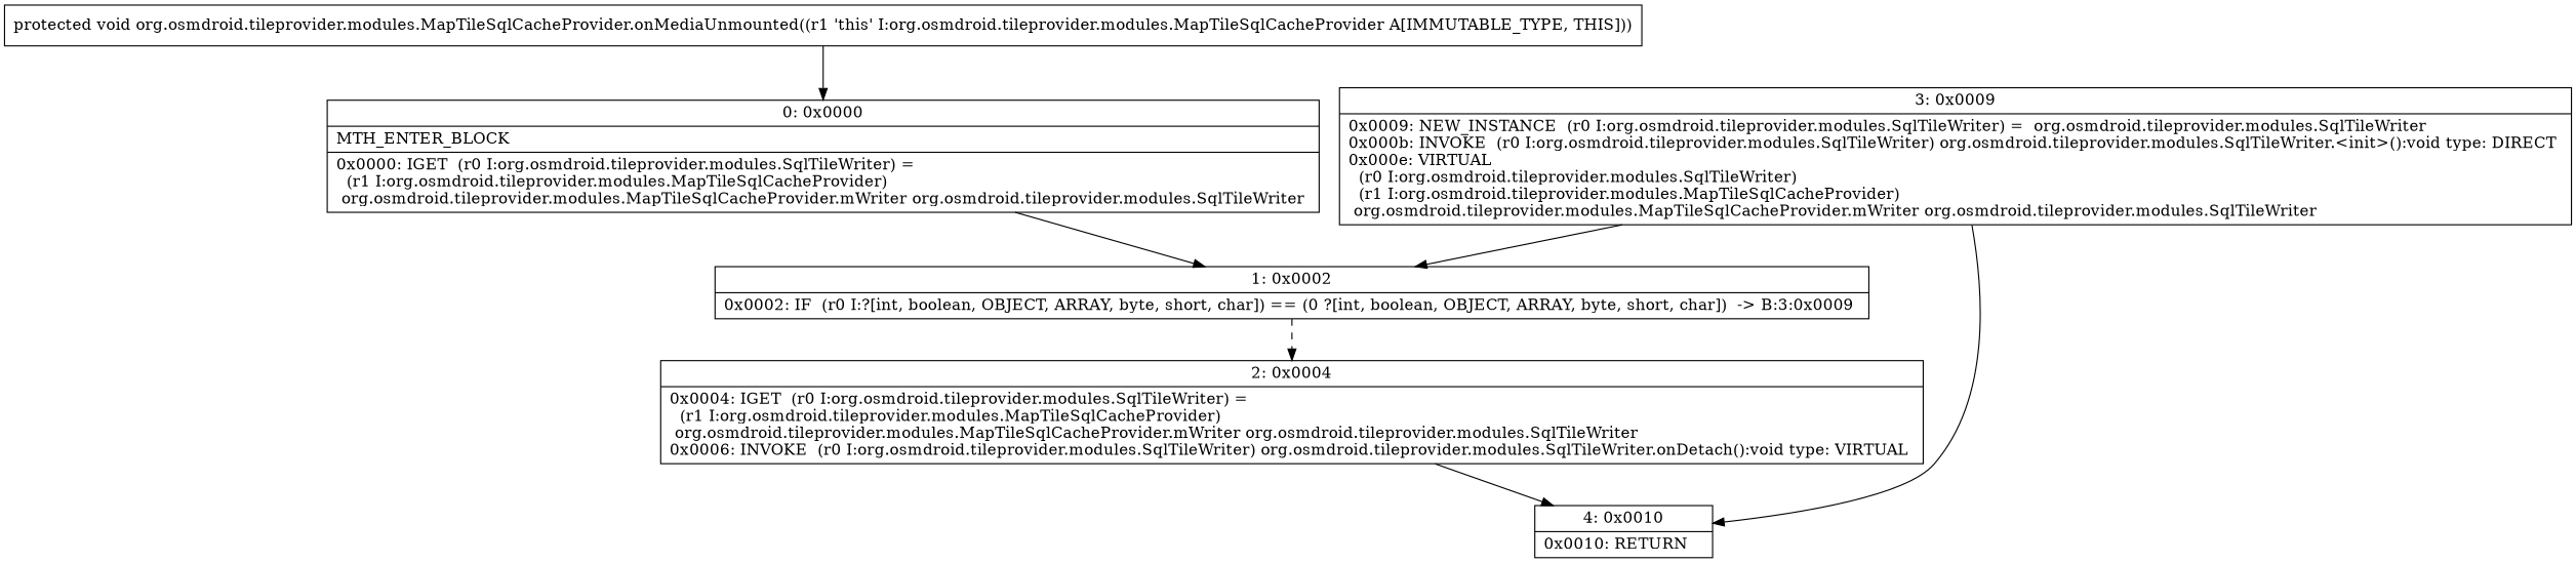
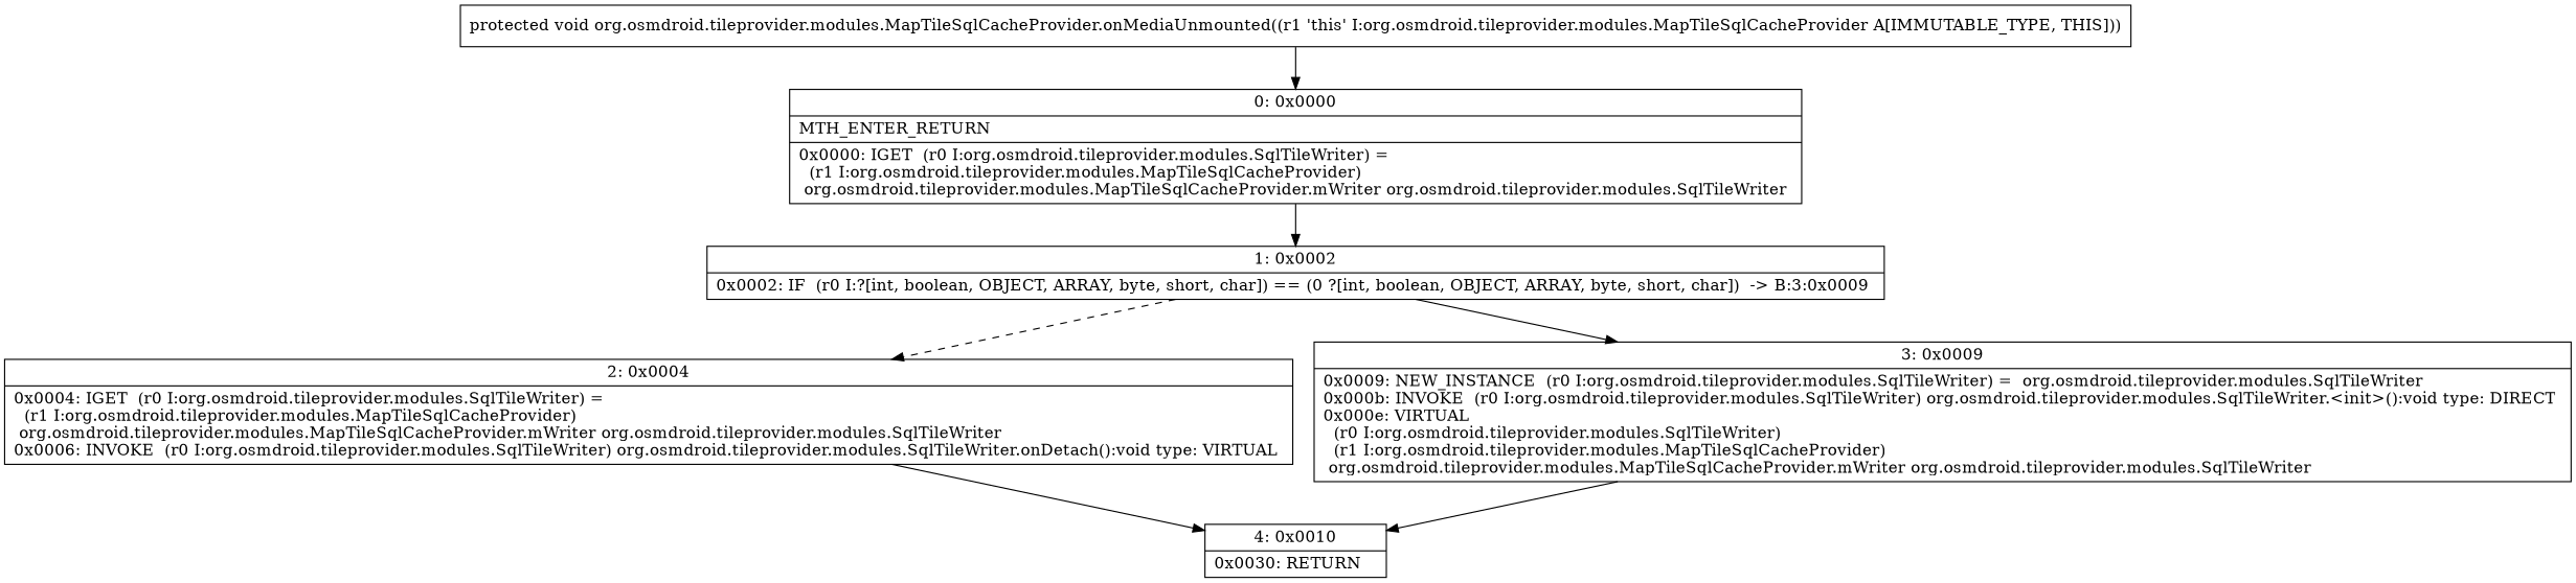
  digraph {
    node [shape=record]
-   n1 [label="{0\:\ 0x0000|MTH_ENTER_BLOCK\l|0x0000: IGET  (r0 I:org.osmdroid.tileprovider.modules.SqlTileWriter) = \l  (r1 I:org.osmdroid.tileprovider.modules.MapTileSqlCacheProvider)\l org.osmdroid.tileprovider.modules.MapTileSqlCacheProvider.mWriter org.osmdroid.tileprovider.modules.SqlTileWriter \l}"]
+   n1 [label="{0\:\ 0x0000|MTH_ENTER_RETURN\l|0x0000: IGET  (r0 I:org.osmdroid.tileprovider.modules.SqlTileWriter) = \l  (r1 I:org.osmdroid.tileprovider.modules.MapTileSqlCacheProvider)\l org.osmdroid.tileprovider.modules.MapTileSqlCacheProvider.mWriter org.osmdroid.tileprovider.modules.SqlTileWriter \l}"]
    n2 [label="{1\:\ 0x0002|0x0002: IF  (r0 I:?[int, boolean, OBJECT, ARRAY, byte, short, char]) == (0 ?[int, boolean, OBJECT, ARRAY, byte, short, char])  \-\> B:3:0x0009 \l}"]
    n3 [label="{2\:\ 0x0004|0x0004: IGET  (r0 I:org.osmdroid.tileprovider.modules.SqlTileWriter) = \l  (r1 I:org.osmdroid.tileprovider.modules.MapTileSqlCacheProvider)\l org.osmdroid.tileprovider.modules.MapTileSqlCacheProvider.mWriter org.osmdroid.tileprovider.modules.SqlTileWriter \l0x0006: INVOKE  (r0 I:org.osmdroid.tileprovider.modules.SqlTileWriter) org.osmdroid.tileprovider.modules.SqlTileWriter.onDetach():void type: VIRTUAL \l}"]
    n4 [label="{3\:\ 0x0009|0x0009: NEW_INSTANCE  (r0 I:org.osmdroid.tileprovider.modules.SqlTileWriter) =  org.osmdroid.tileprovider.modules.SqlTileWriter \l0x000b: INVOKE  (r0 I:org.osmdroid.tileprovider.modules.SqlTileWriter) org.osmdroid.tileprovider.modules.SqlTileWriter.\<init\>():void type: DIRECT \l0x000e: VIRTUAL  \l  (r0 I:org.osmdroid.tileprovider.modules.SqlTileWriter)\l  (r1 I:org.osmdroid.tileprovider.modules.MapTileSqlCacheProvider)\l org.osmdroid.tileprovider.modules.MapTileSqlCacheProvider.mWriter org.osmdroid.tileprovider.modules.SqlTileWriter \l}"]
-   n5 [label="{4\:\ 0x0010|0x0010: RETURN   \l}"]
+   n5 [label="{4\:\ 0x0010|0x0030: RETURN   \l}"]
    n6 [label="{protected void org.osmdroid.tileprovider.modules.MapTileSqlCacheProvider.onMediaUnmounted((r1 'this' I:org.osmdroid.tileprovider.modules.MapTileSqlCacheProvider A[IMMUTABLE_TYPE, THIS])) }"]
    n1 -> n2
    n2 -> n3 [style=dashed]
-   n4 -> n2
+   n2 -> n4
    n3 -> n5
    n4 -> n5
    n6 -> n1
  }
